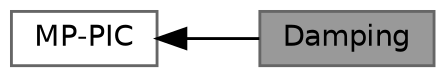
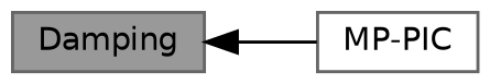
  digraph {
    rankdir=LR
    node [fontname=Helvetica fontsize=10 shape=box style=filled]
    n1 [color=gray40 fillcolor=grey60 fontcolor=black height=0.2 label=Damping width=0.4]
    n2 [color=grey40 fillcolor=white height=0.2 label="MP-PIC" width=0.4]
-   n2 -> n1 [dir=back fontname=Helvetica fontsize=10 labelfontname=Helvetica labelfontsize=10 shape=plaintext style=solid]
+   n1 -> n2 [dir=back fontname=Helvetica fontsize=10 labelfontname=Helvetica labelfontsize=10 shape=plaintext style=solid]
  }
